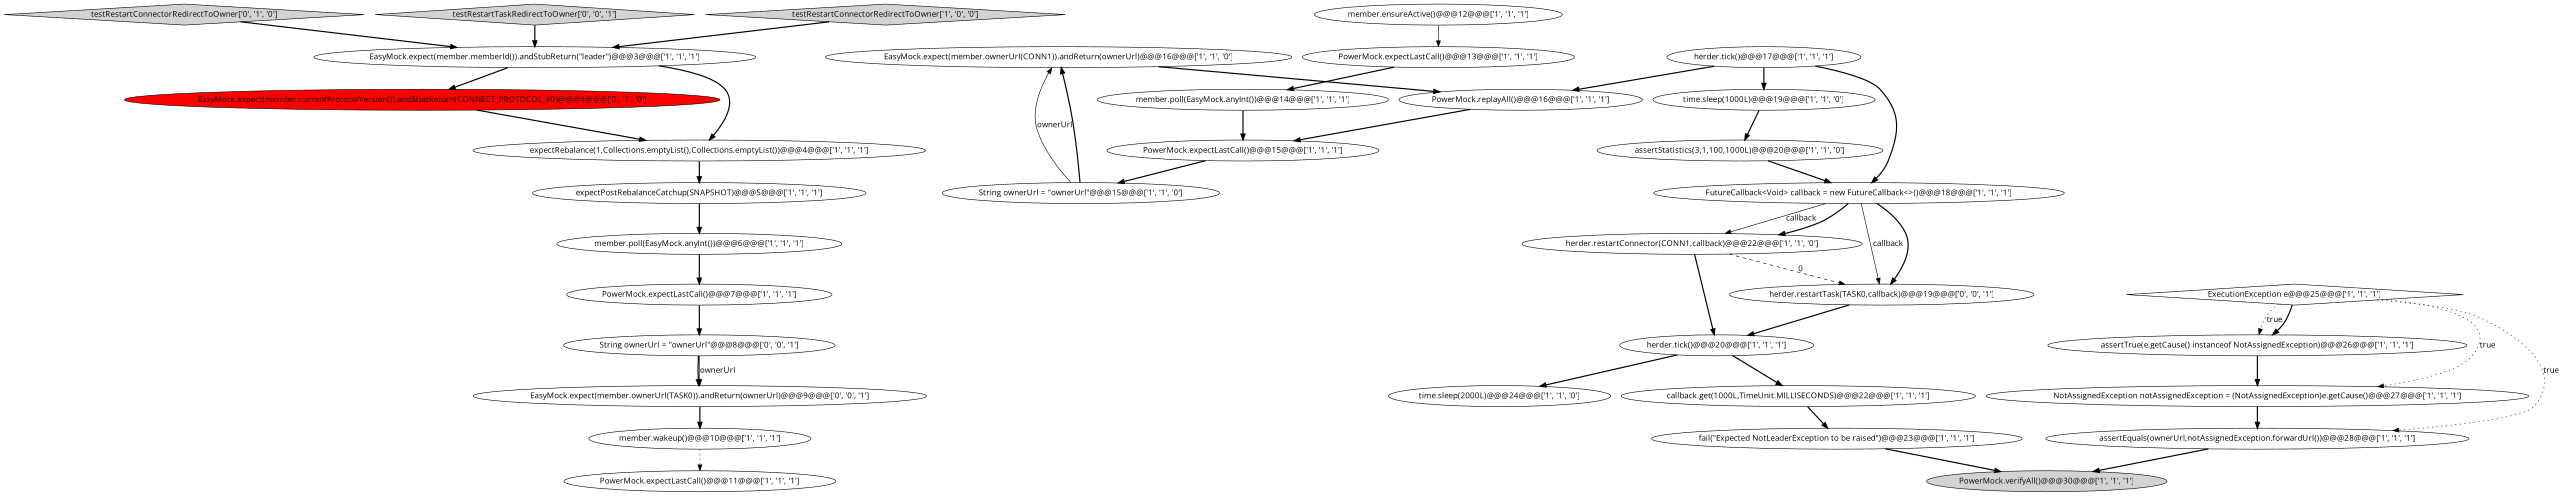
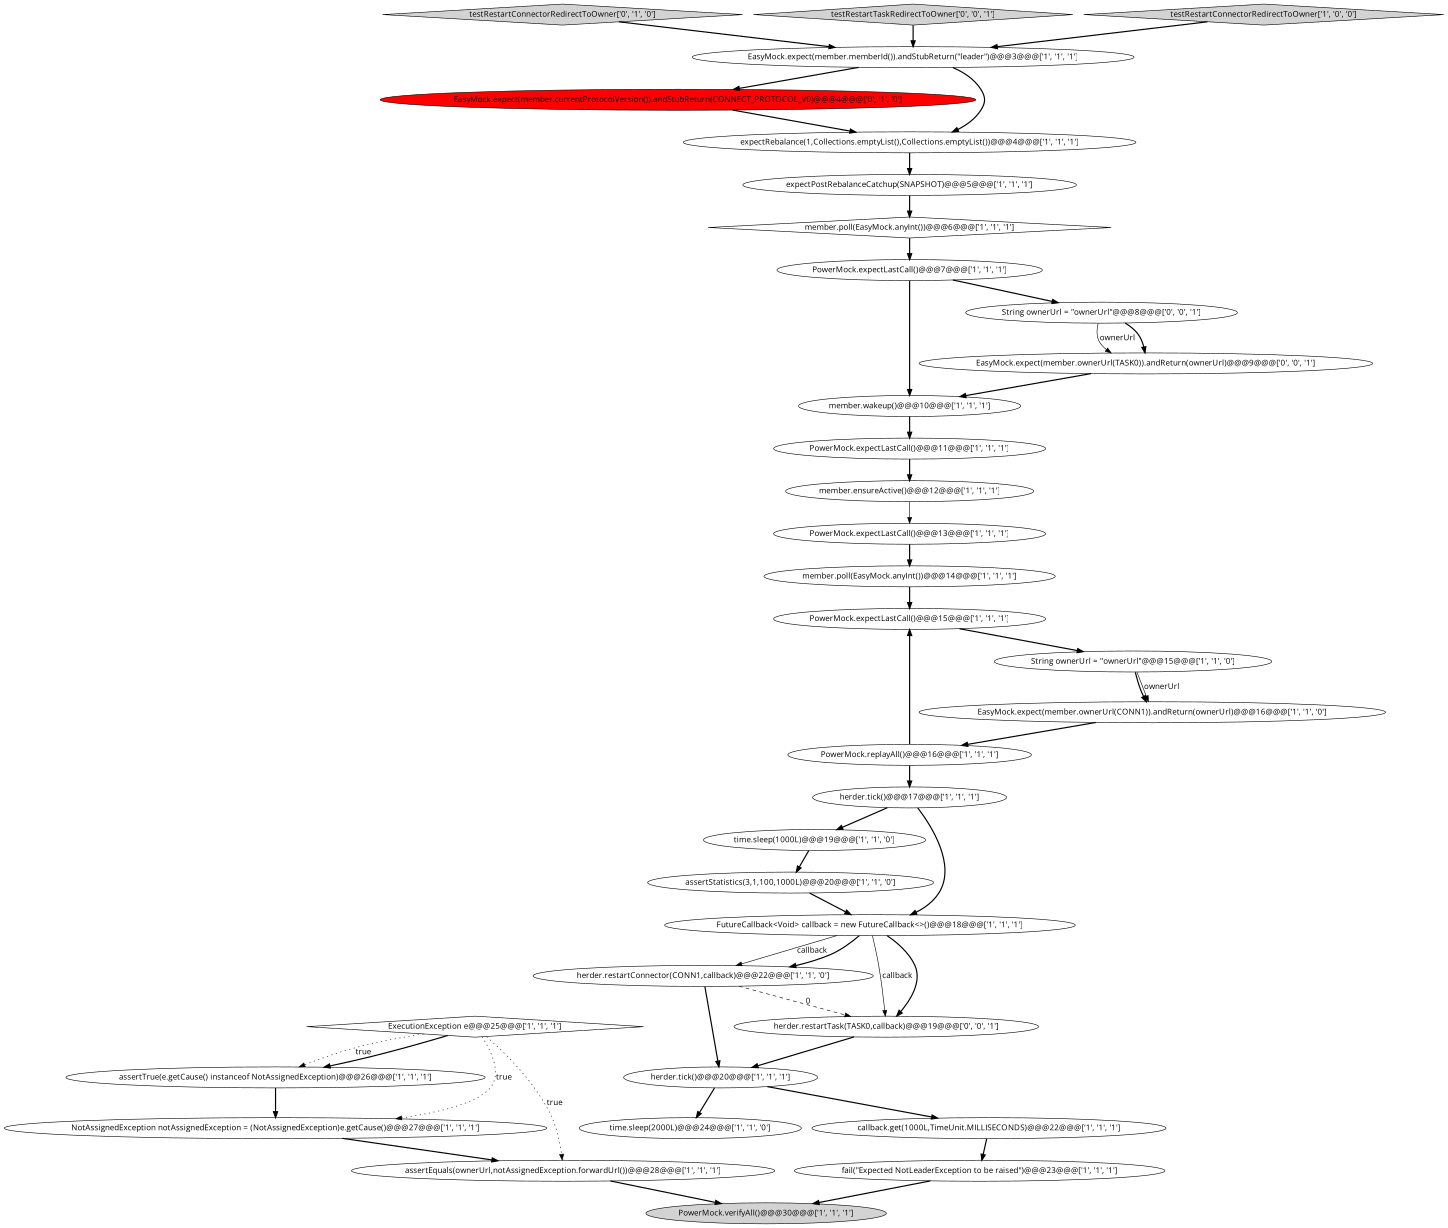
  digraph {
    fontname="Open Sans"
    node [fillcolor=white fontname="Open Sans" shape=ellipse style=filled]
    edge [fontname="Open Sans" style=bold]
    n1 [label="expectPostRebalanceCatchup(SNAPSHOT)@@@5@@@['1', '1', '1']"]
-   n2 [label="member.poll(EasyMock.anyInt())@@@6@@@['1', '1', '1']"]
+   n2 [label="member.poll(EasyMock.anyInt())@@@6@@@['1', '1', '1']" shape=diamond]
    n3 [label="PowerMock.expectLastCall()@@@7@@@['1', '1', '1']"]
    n4 [label="EasyMock.expect(member.ownerUrl(CONN1)).andReturn(ownerUrl)@@@16@@@['1', '1', '0']"]
    n5 [label="PowerMock.replayAll()@@@16@@@['1', '1', '1']"]
    n6 [label="PowerMock.expectLastCall()@@@15@@@['1', '1', '1']"]
    n7 [label="herder.tick()@@@17@@@['1', '1', '1']"]
    n8 [label="member.wakeup()@@@10@@@['1', '1', '1']"]
    n9 [label="String ownerUrl = \"ownerUrl\"@@@8@@@['0', '0', '1']"]
    n10 [label="member.poll(EasyMock.anyInt())@@@14@@@['1', '1', '1']"]
    n11 [label="String ownerUrl = \"ownerUrl\"@@@15@@@['1', '1', '0']"]
    n12 [fillcolor=lightgray label="testRestartConnectorRedirectToOwner['0', '1', '0']" shape=diamond]
    n13 [label="EasyMock.expect(member.memberId()).andStubReturn(\"leader\")@@@3@@@['1', '1', '1']"]
    n14 [fillcolor=red label="EasyMock.expect(member.currentProtocolVersion()).andStubReturn(CONNECT_PROTOCOL_V0)@@@4@@@['0', '1', '0']"]
    n15 [label="expectRebalance(1,Collections.emptyList(),Collections.emptyList())@@@4@@@['1', '1', '1']"]
    n16 [label="NotAssignedException notAssignedException = (NotAssignedException)e.getCause()@@@27@@@['1', '1', '1']"]
    n17 [label="assertEquals(ownerUrl,notAssignedException.forwardUrl())@@@28@@@['1', '1', '1']"]
    n18 [fillcolor=lightgray label="PowerMock.verifyAll()@@@30@@@['1', '1', '1']"]
    n19 [label="assertTrue(e.getCause() instanceof NotAssignedException)@@@26@@@['1', '1', '1']"]
    n20 [label="EasyMock.expect(member.ownerUrl(TASK0)).andReturn(ownerUrl)@@@9@@@['0', '0', '1']"]
    n21 [label="PowerMock.expectLastCall()@@@11@@@['1', '1', '1']"]
    n22 [label="time.sleep(1000L)@@@19@@@['1', '1', '0']"]
    n23 [label="FutureCallback<Void> callback = new FutureCallback<>()@@@18@@@['1', '1', '1']"]
    n24 [label="assertStatistics(3,1,100,1000L)@@@20@@@['1', '1', '0']"]
    n25 [label="herder.restartConnector(CONN1,callback)@@@22@@@['1', '1', '0']"]
    n26 [label="herder.restartTask(TASK0,callback)@@@19@@@['0', '0', '1']"]
    n27 [label="herder.tick()@@@20@@@['1', '1', '1']"]
    n28 [label="callback.get(1000L,TimeUnit.MILLISECONDS)@@@22@@@['1', '1', '1']"]
    n29 [label="time.sleep(2000L)@@@24@@@['1', '1', '0']"]
    n30 [fillcolor=lightgray label="testRestartTaskRedirectToOwner['0', '0', '1']" shape=diamond]
    n31 [fillcolor=lightgray label="testRestartConnectorRedirectToOwner['1', '0', '0']" shape=diamond]
    n32 [label="member.ensureActive()@@@12@@@['1', '1', '1']"]
    n33 [label="PowerMock.expectLastCall()@@@13@@@['1', '1', '1']"]
    n34 [label="fail(\"Expected NotLeaderException to be raised\")@@@23@@@['1', '1', '1']"]
    n35 [label="ExecutionException e@@@25@@@['1', '1', '1']" shape=diamond]
    n1 -> n2
    n2 -> n3
+   n3 -> n8
    n3 -> n9
    n4 -> n5
    n5 -> n6
-   n7 -> n5
+   n5 -> n7
    n6 -> n11
    n7 -> n22
    n7 -> n23
-   n8 -> n21 [style=dotted]
+   n8 -> n21
    n9 -> n20
    n9 -> n20 [label=ownerUrl style=solid]
    n10 -> n6
    n11 -> n4 [label=ownerUrl style=solid]
    n11 -> n4
    n12 -> n13
    n13 -> n14
    n13 -> n15
    n14 -> n15
    n15 -> n1
    n16 -> n17
    n17 -> n18
    n19 -> n16
    n20 -> n8
+   n21 -> n32
    n22 -> n24
    n23 -> n25 [label=callback style=solid]
    n23 -> n25
    n23 -> n26 [label=callback style=solid]
    n23 -> n26
    n24 -> n23
    n25 -> n26 [label=0 style=dashed]
    n25 -> n27
    n26 -> n27
    n27 -> n28
    n27 -> n29
    n28 -> n34
    n30 -> n13
    n31 -> n13
    n32 -> n33 [style=solid]
    n33 -> n10
    n34 -> n18
    n35 -> n16 [label=true style=dotted]
    n35 -> n17 [label=true style=dotted]
    n35 -> n19 [label=true style=dotted]
    n35 -> n19
  }
